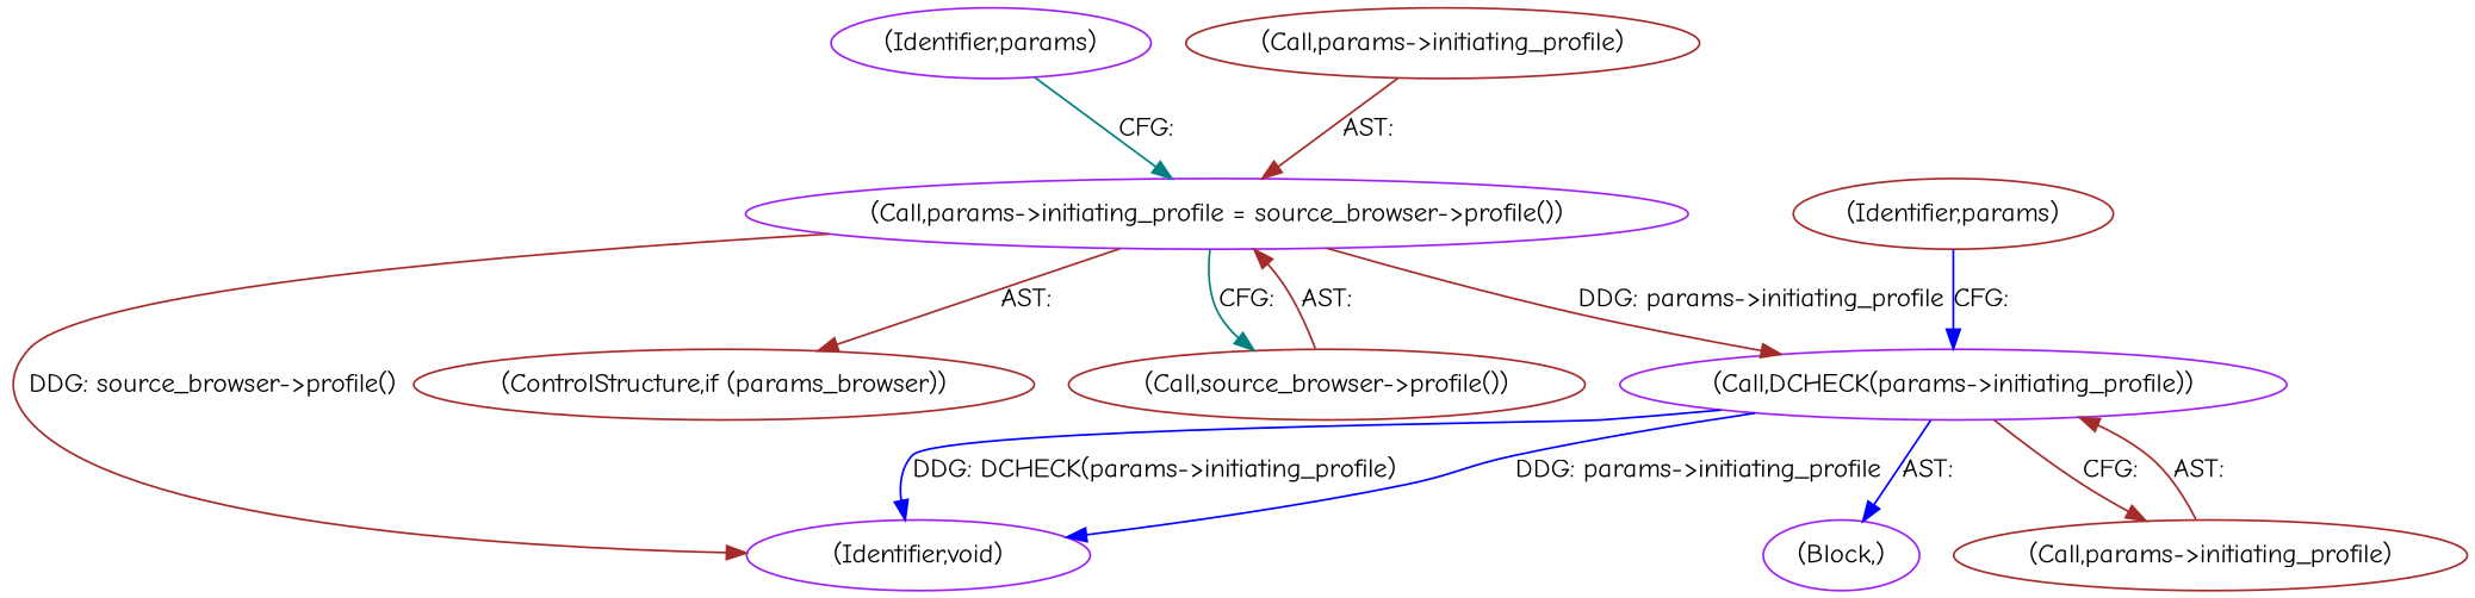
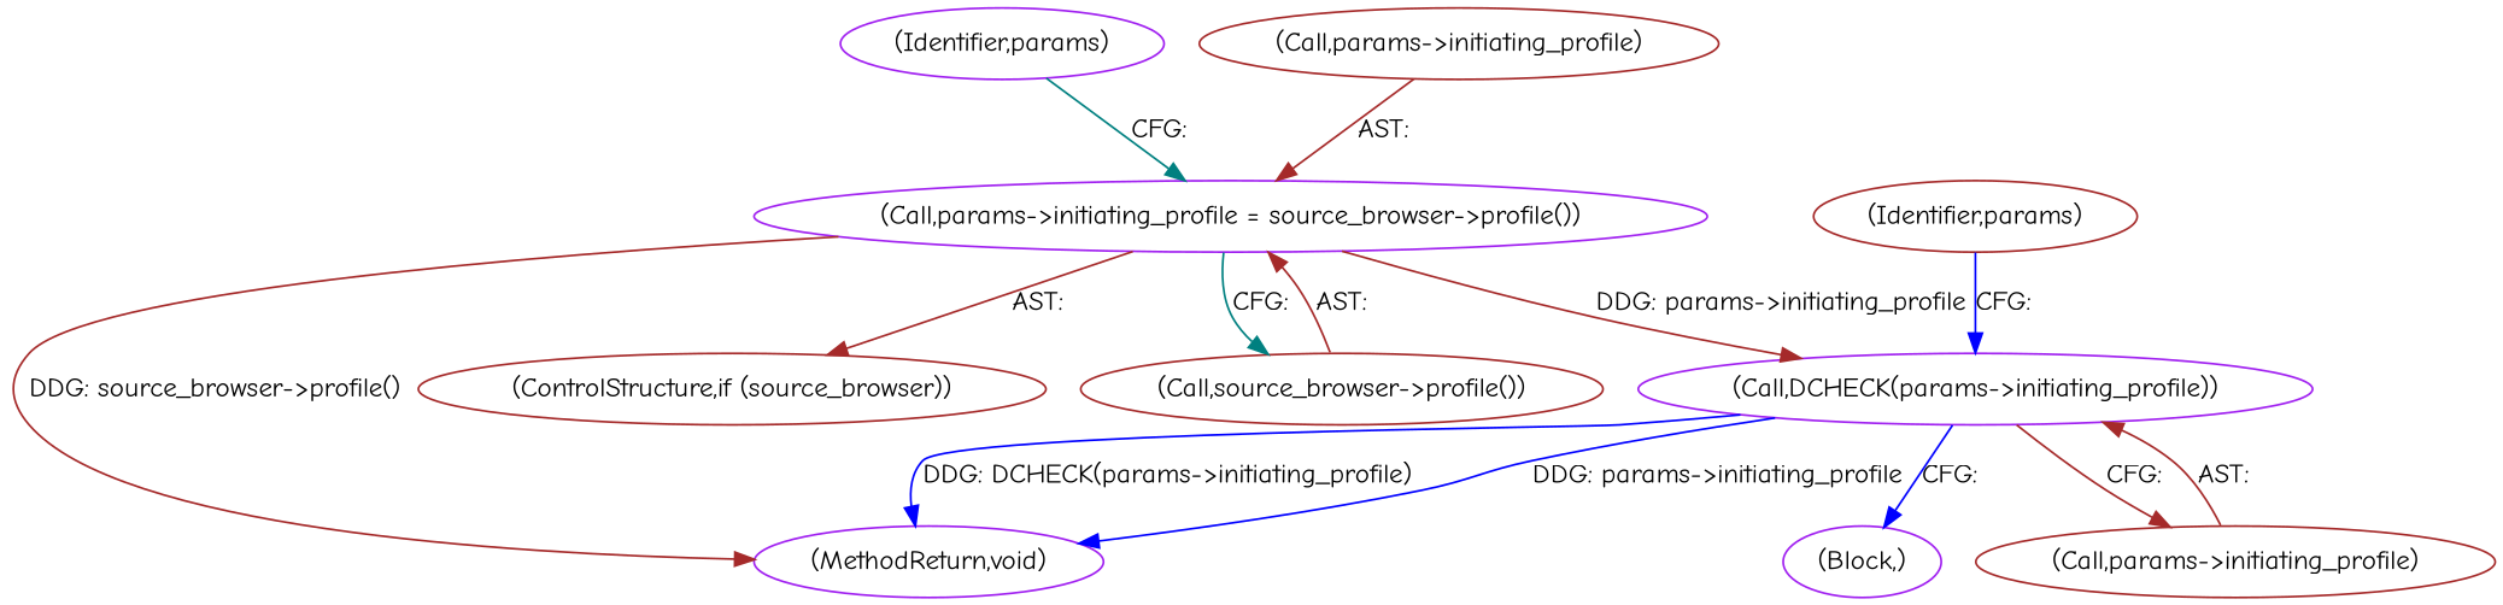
  digraph {
    fontname="Comic Neue"
    node [color=purple fontname="Comic Neue"]
    edge [color=brown fontname="Comic Neue"]
    n1 [label="(Call,params->initiating_profile = source_browser->profile())"]
    n2 [label="(Call,DCHECK(params->initiating_profile))"]
-   n3 [color=brown label="(ControlStructure,if (params_browser))"]
-   n4 [label="(Identifier,void)"]
+   n3 [color=brown label="(ControlStructure,if (source_browser))"]
+   n4 [label="(MethodReturn,void)"]
    n5 [color=brown label="(Call,source_browser->profile())"]
    n6 [label="(Block,)"]
    n7 [color=brown label="(Call,params->initiating_profile)"]
    n8 [color=brown label="(Identifier,params)"]
    n9 [label="(Identifier,params)"]
    n10 [color=brown label="(Call,params->initiating_profile)"]
    n1 -> n2 [label="DDG: params->initiating_profile"]
    n1 -> n3 [label="AST: "]
    n1 -> n4 [label="DDG: source_browser->profile()"]
    n1 -> n5 [color=teal label="CFG: "]
    n2 -> n4 [color=blue label="DDG: params->initiating_profile"]
    n2 -> n4 [color=blue label="DDG: DCHECK(params->initiating_profile)"]
-   n2 -> n6 [color=blue label="AST: "]
+   n2 -> n6 [color=blue label="CFG: "]
    n2 -> n7 [label="CFG: "]
    n5 -> n1 [label="AST: "]
    n7 -> n2 [label="AST: "]
    n8 -> n2 [color=blue label="CFG: "]
    n9 -> n1 [color=teal label="CFG: "]
    n10 -> n1 [label="AST: "]
  }
